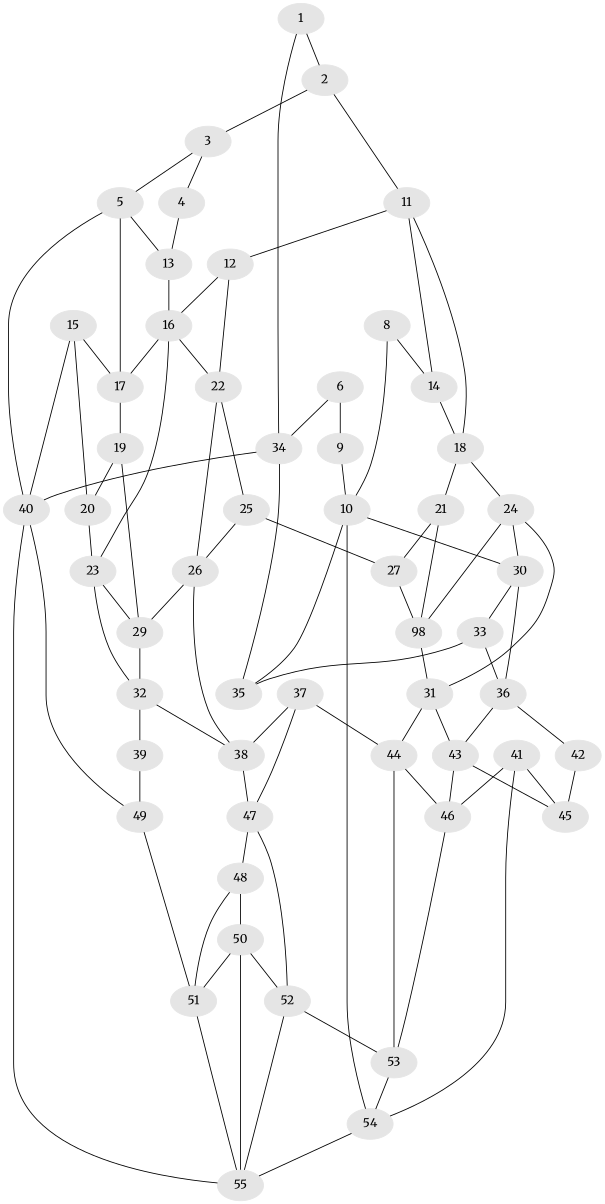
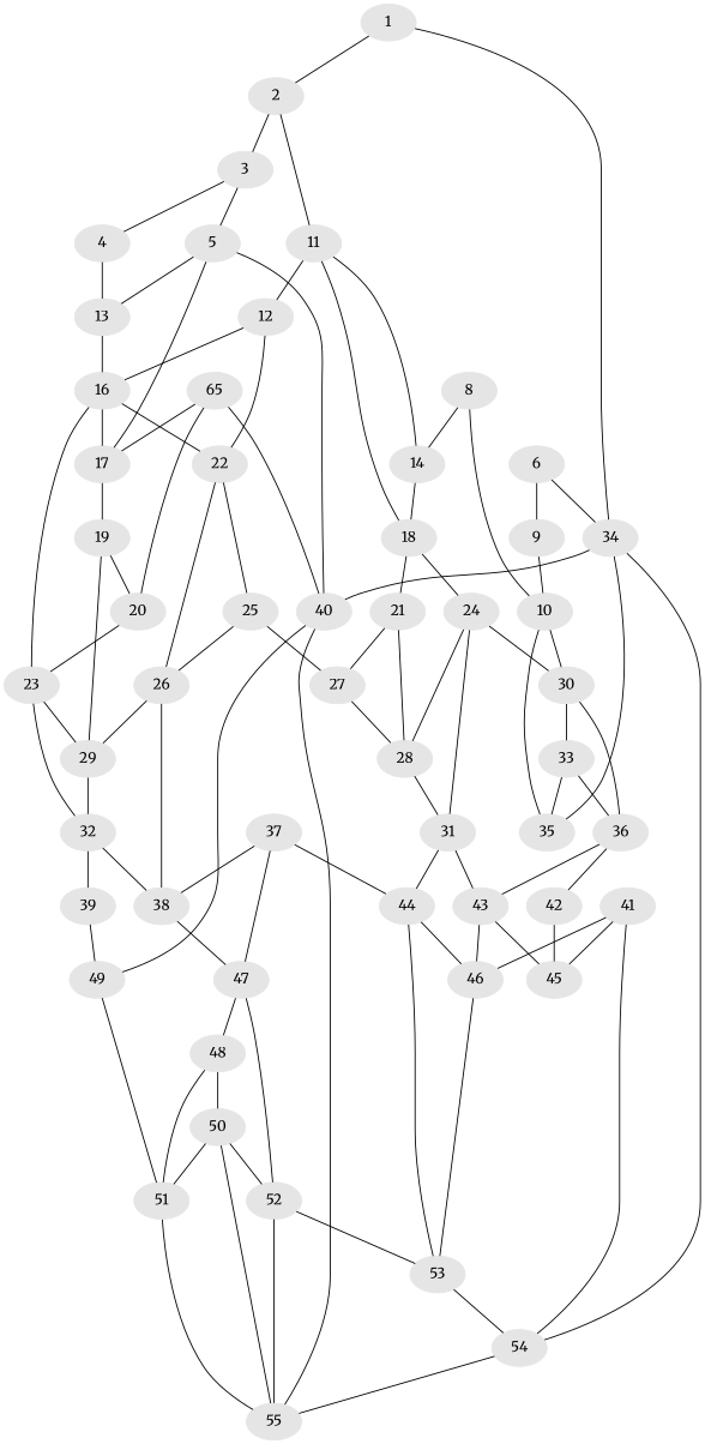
  graph {
    fontname=Merriweather
    node [color=gray90 fontname=Merriweather style=filled]
    edge [fontname=Merriweather weight=1.0]
    1
    2
    34
    3
    11
    40
    35
    54
    4
    5
    14
    12
    18
    13
    17
    16
    19
    49
    55
    6
    9
    10
    8
    30
    33
    36
    22
    21
    24
    23
    25
    26
-   15
+   15 [label=65]
    20
    29
    32
    27
-   28 [label=98]
+   28
    31
    38
    39
    43
    44
    47
    42
    45
    46
    53
    37
    48
    52
    51
    41
    50
    1 -- 2
    1 -- 34
    2 -- 3 [weight=2.0]
    2 -- 11
    34 -- 40 [weight=2.0]
    34 -- 35
-   10 -- 54
+   34 -- 54
    3 -- 4
    3 -- 5
    11 -- 14
    11 -- 12
    11 -- 18
    40 -- 49
    40 -- 55
    54 -- 55
    4 -- 13 [weight=2.0]
    5 -- 40
    5 -- 13
    5 -- 17
    14 -- 18
    12 -- 16
    12 -- 22
    18 -- 21
    18 -- 24
    13 -- 16
    17 -- 19
    16 -- 17
    16 -- 22
    16 -- 23
    19 -- 20 [weight=2.0]
    19 -- 29
    49 -- 51
    6 -- 34
    6 -- 9 [weight=2.0]
    9 -- 10
    10 -- 35
    10 -- 30
    8 -- 14
    8 -- 10
    30 -- 33
    30 -- 36
    33 -- 35 [weight=2.0]
    33 -- 36
    36 -- 43
    36 -- 42
    22 -- 25
    22 -- 26
    21 -- 27
    21 -- 28
    24 -- 30
    24 -- 28
    24 -- 31
    23 -- 29
    23 -- 32
    25 -- 26
    25 -- 27 [weight=2.0]
    26 -- 29
    26 -- 38
    15 -- 40
    15 -- 17
    15 -- 20
    20 -- 23
    29 -- 32
    32 -- 38
    32 -- 39
    27 -- 28
    28 -- 31
    31 -- 43
    31 -- 44
    38 -- 47
    39 -- 49 [weight=2.0]
    43 -- 45
    43 -- 46
    44 -- 46
    44 -- 53
    47 -- 48
    47 -- 52
    42 -- 45 [weight=2.0]
    46 -- 53
    53 -- 54
    37 -- 38
    37 -- 44
    37 -- 47
    48 -- 51
    48 -- 50
    52 -- 55
    52 -- 53
    51 -- 55
    41 -- 54
    41 -- 45
    41 -- 46
    50 -- 55
    50 -- 52
    50 -- 51
  }
